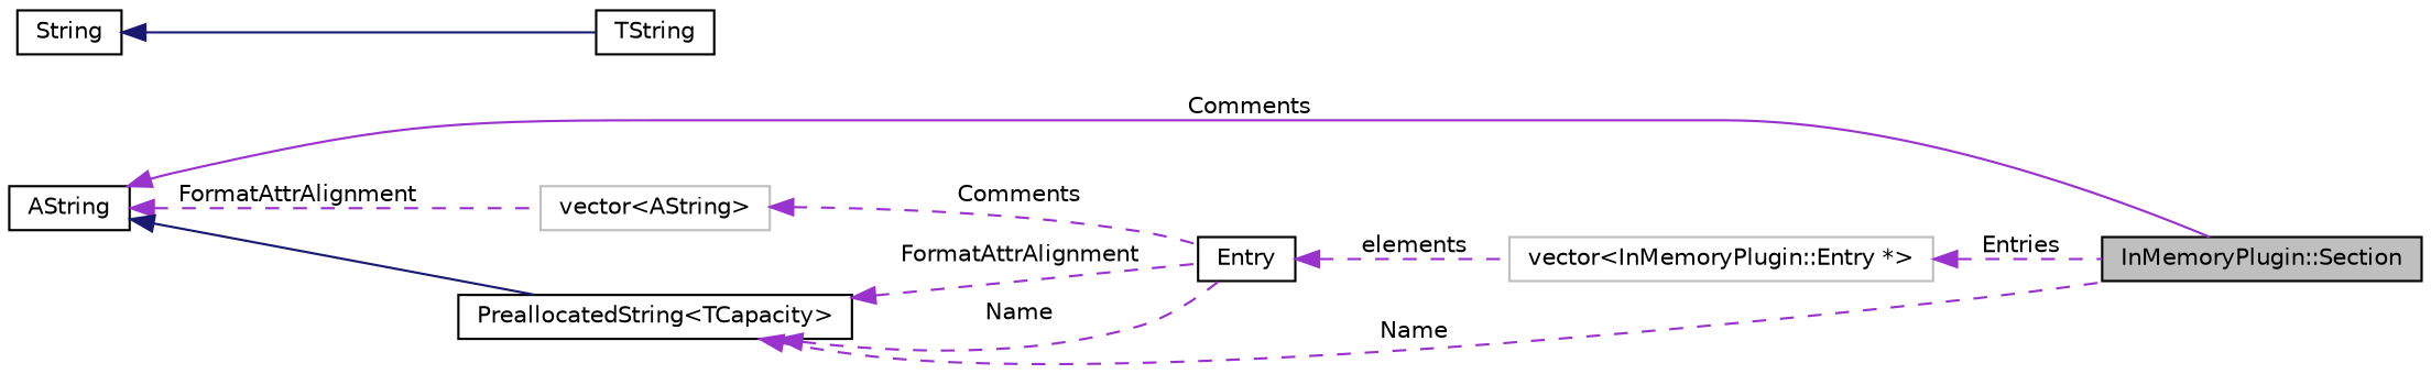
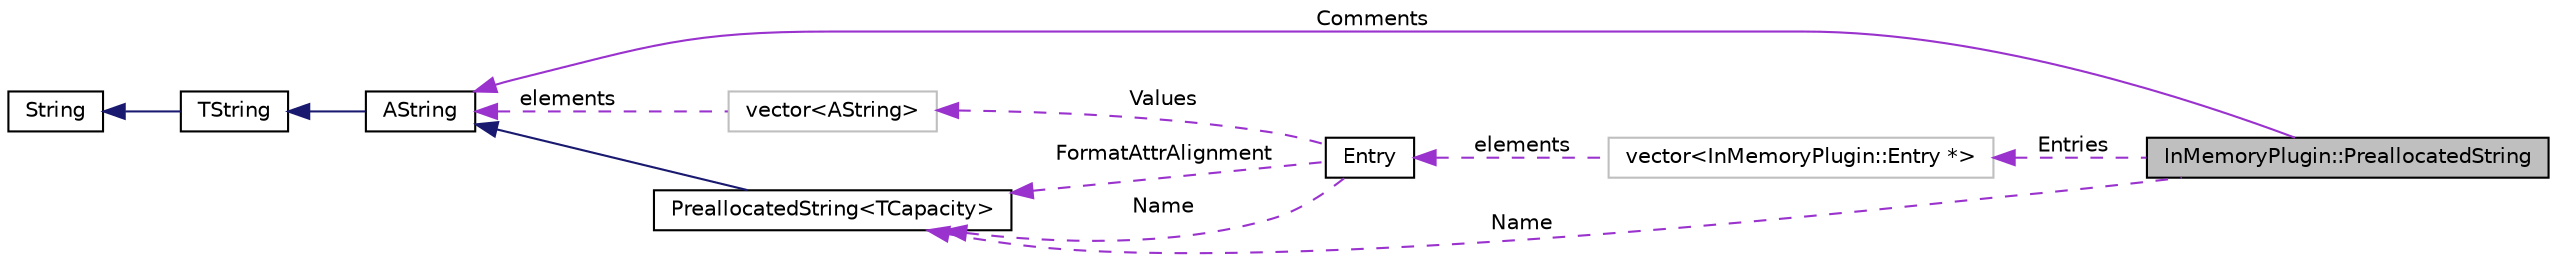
  digraph {
    fontname="DejaVu Sans"
    rankdir=LR
    node [color=black fillcolor=white fontname="DejaVu Sans" fontsize=10 shape=record style=filled]
    edge [color=darkorchid3 dir=back fontname="DejaVu Sans" fontsize=10 labelfontname=Helvetica labelfontsize=10 style=dashed]
-   n1 [fillcolor=grey75 fontcolor=black height=0.2 label="InMemoryPlugin::Section" width=0.4]
+   n1 [fillcolor=grey75 fontcolor=black height=0.2 label="InMemoryPlugin::PreallocatedString" width=0.4]
    n2 [color=grey75 height=0.2 label="vector\<InMemoryPlugin::Entry *\>" width=0.4]
    n3 [color=grey75 height=0.2 label="vector\<AString\>" width=0.4]
    n4 [height=0.2 label=Entry width=0.4]
    n5 [height=0.2 label="PreallocatedString\<TCapacity\>" width=0.4]
    n6 [height=0.2 label=AString width=0.4]
    n7 [height=0.2 label=TString width=0.4]
    n8 [height=0.2 label=String width=0.4]
    n2 -> n1 [label=" Entries"]
-   n3 -> n4 [label=" Comments"]
+   n3 -> n4 [label=" Values"]
    n4 -> n2 [label=" elements"]
    n5 -> n1 [label=" Name"]
    n5 -> n4 [label=" FormatAttrAlignment"]
    n5 -> n4 [label=" Name"]
    n6 -> n1 [label=" Comments" style=solid]
-   n6 -> n3 [label=" FormatAttrAlignment"]
+   n6 -> n3 [label=" elements"]
    n6 -> n5 [color=midnightblue style=solid]
+   n7 -> n6 [color=midnightblue style=solid]
    n8 -> n7 [color=midnightblue style=solid]
  }
